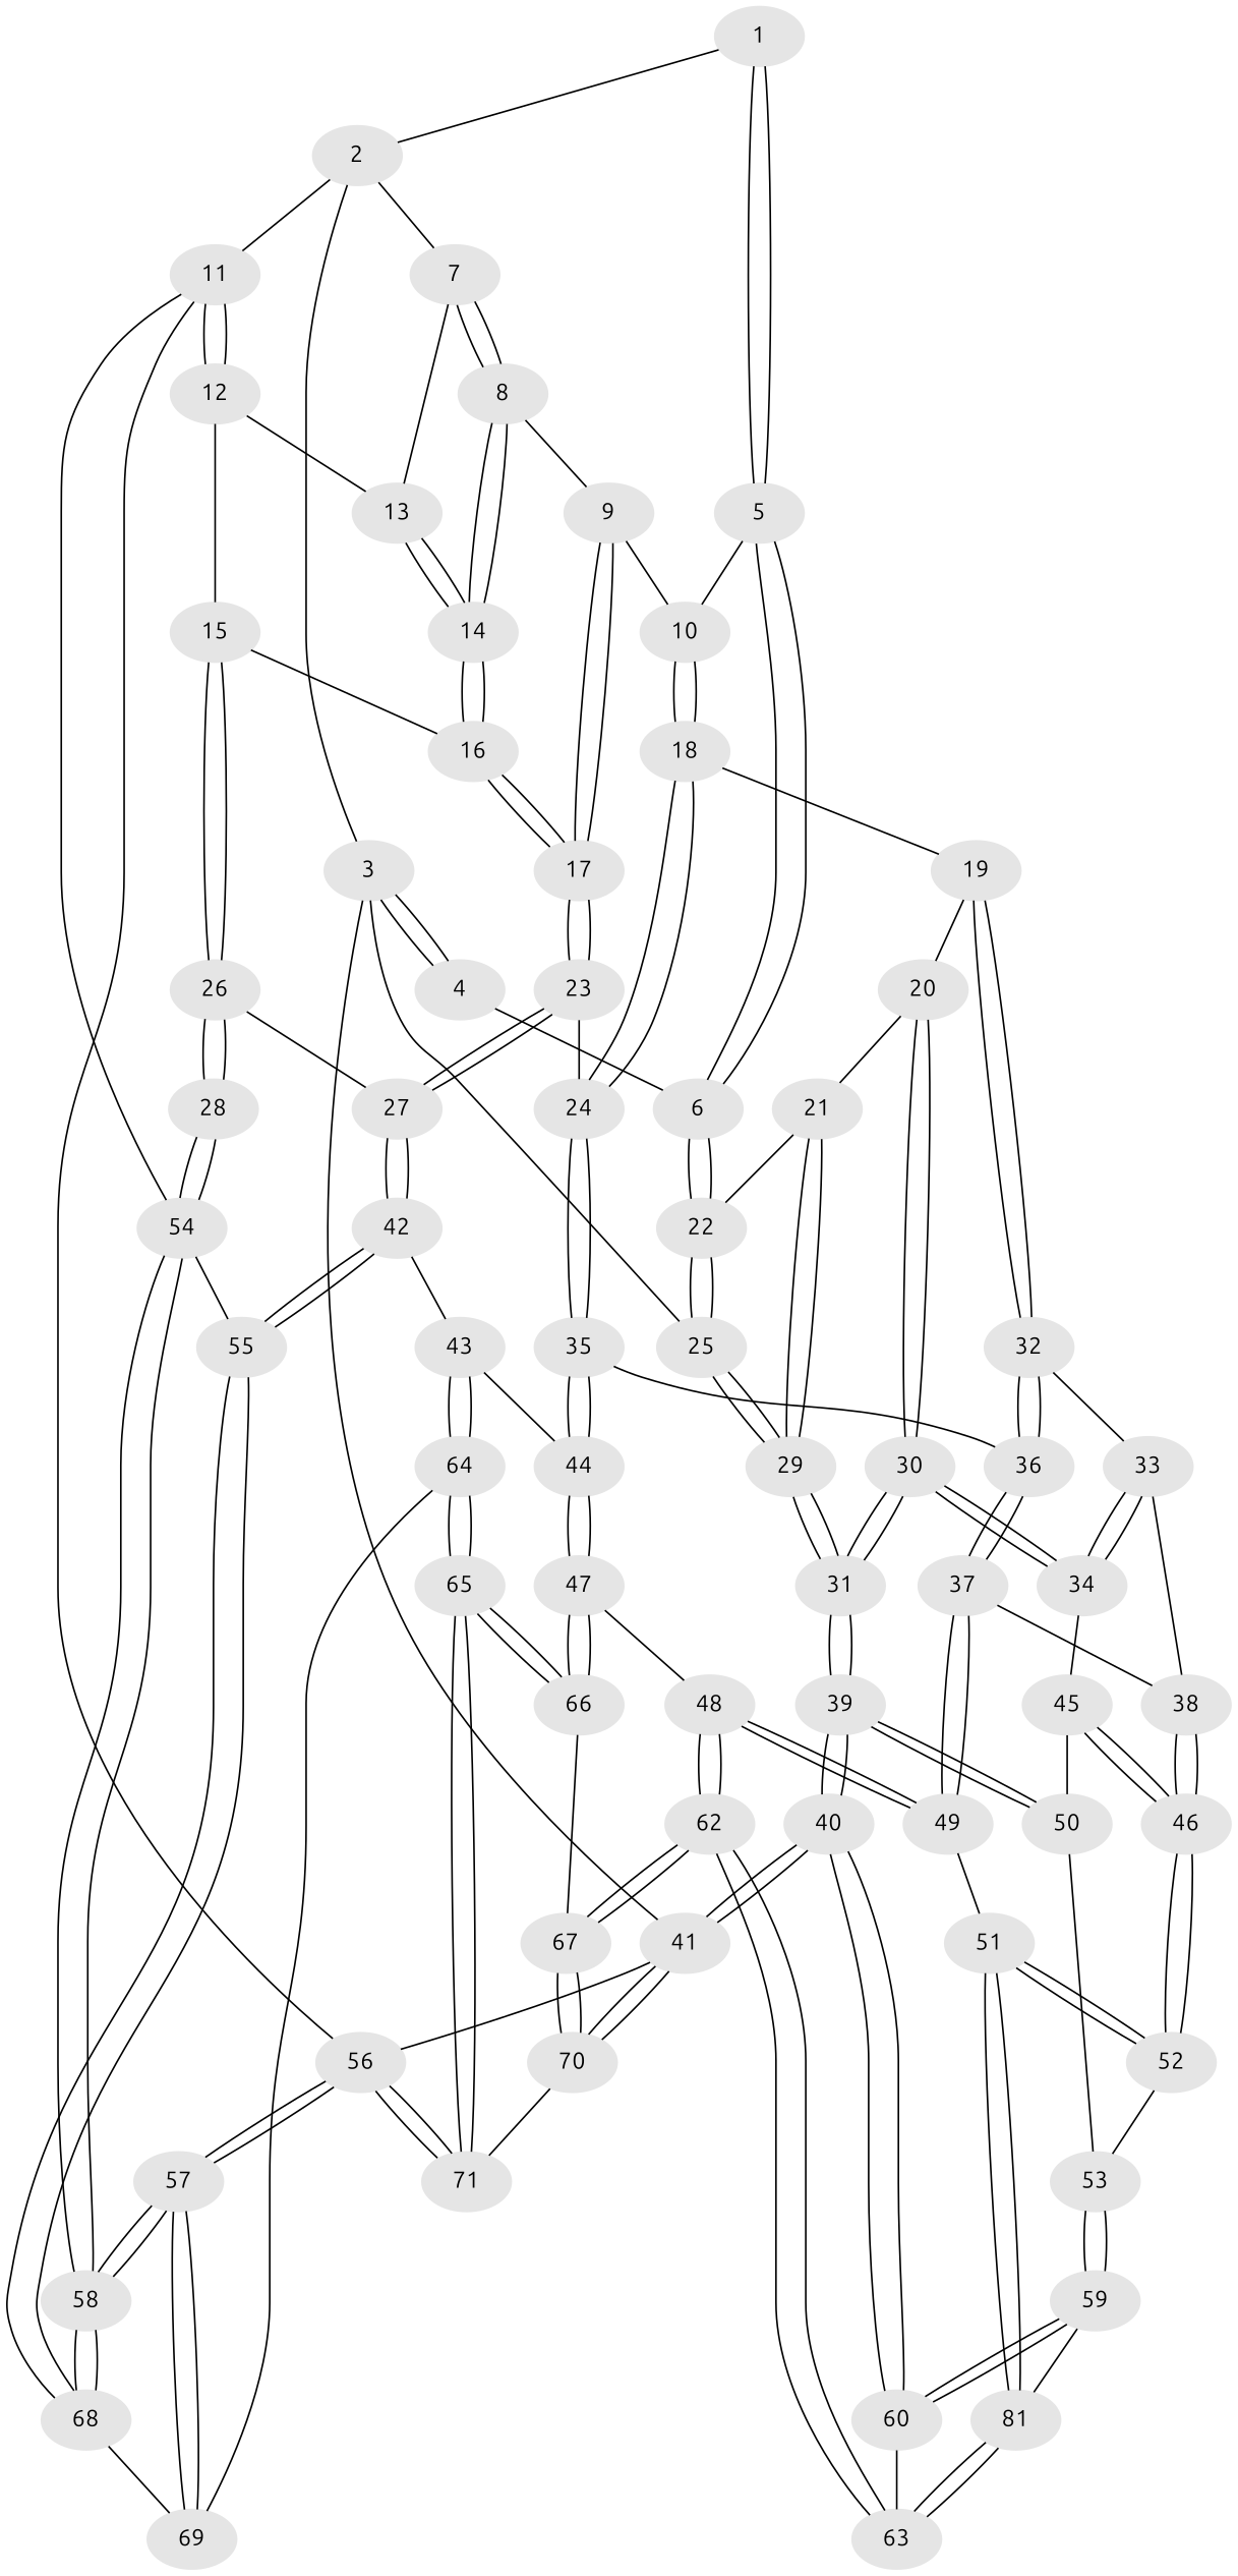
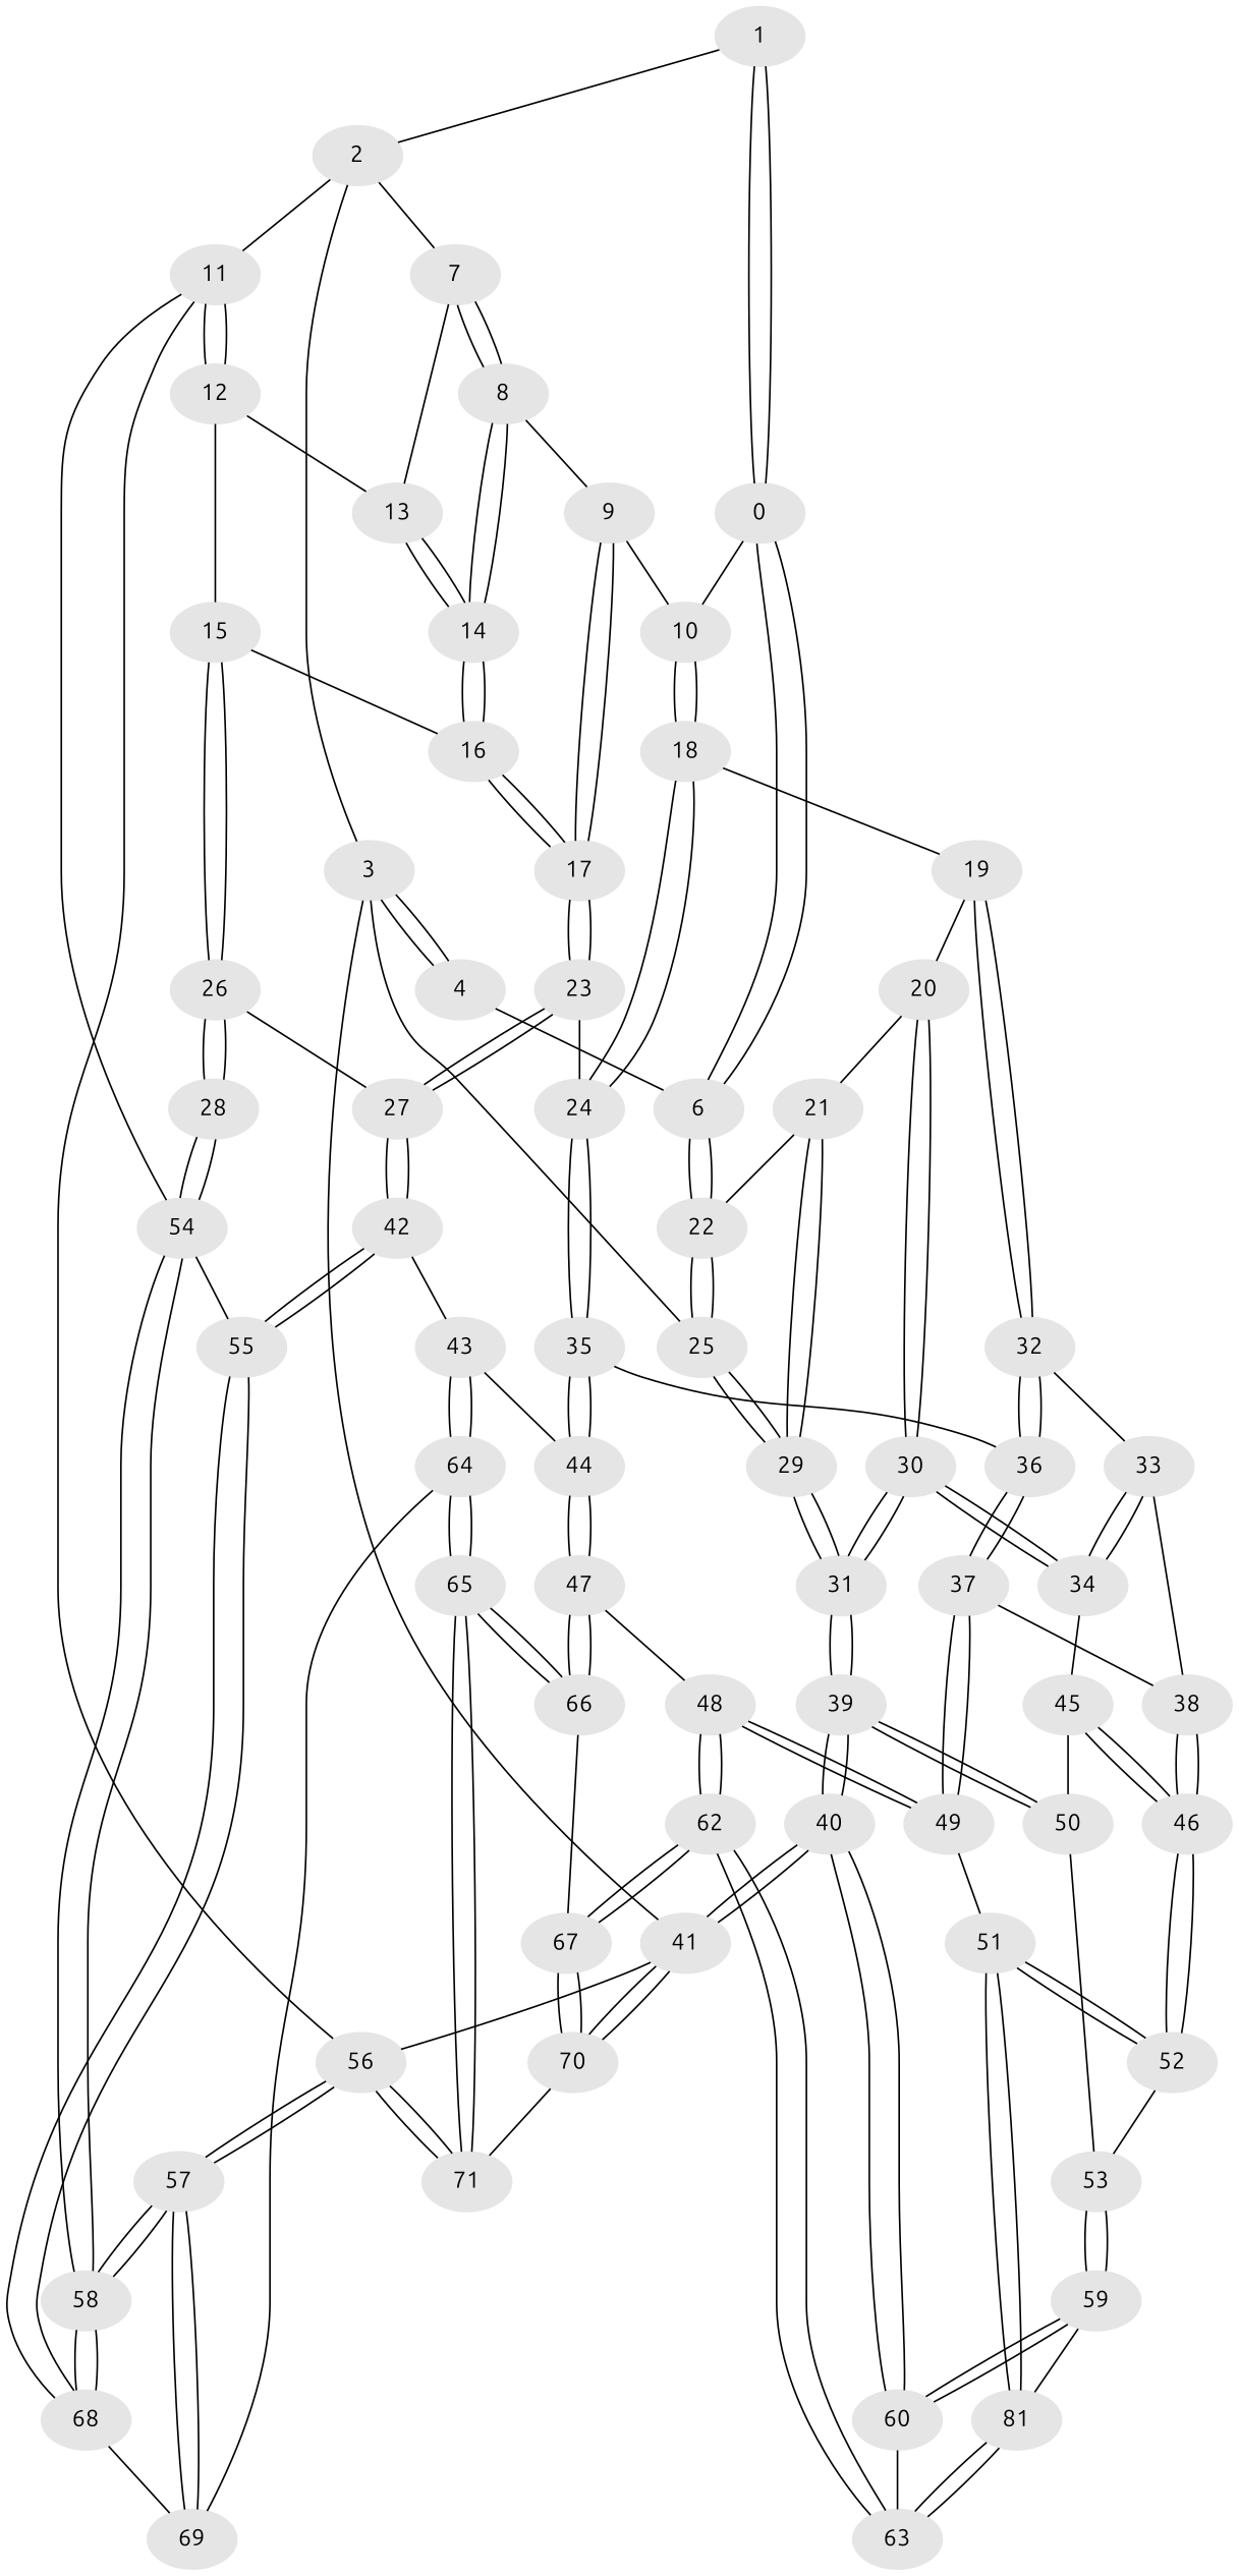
  graph {
    fontname=Ubuntu
    node [color=gray90 fontname=Ubuntu style=filled]
    edge [fontname=Ubuntu]
    1
    2
-   5
+   5 [label=0]
    3
    7
    11
    6
    10
    4
    25
    41
    8
    13
    12
    56
    54
    29
    70
    22
    18
    9
    14
    17
    16
    23
    19
    24
    15
    28
    57
    71
    26
    27
    20
    32
    35
    21
    30
    33
    36
    31
    34
    42
    44
    43
    55
    58
    39
    45
    40
    50
    38
    37
    46
    47
    49
    51
    52
    60
    53
    63
    64
    68
    69
    65
    48
    66
    62
    67
    n70 [label=81]
    59
    1 -- 2
    1 -- 5
    1 -- 5
    2 -- 3
    2 -- 7
    2 -- 11
    5 -- 6
    5 -- 6
    5 -- 10
    3 -- 4
    3 -- 4
    3 -- 25
    3 -- 41
    7 -- 8
    7 -- 8
    7 -- 13
    11 -- 12
    11 -- 12
    11 -- 56
    11 -- 54
    6 -- 22
    6 -- 22
    10 -- 18
    10 -- 18
    4 -- 6
    25 -- 29
    25 -- 29
    41 -- 56
    41 -- 70
    41 -- 70
    8 -- 9
    8 -- 14
    8 -- 14
    13 -- 14
    13 -- 14
    12 -- 13
    12 -- 15
    56 -- 57
    56 -- 57
    56 -- 71
    56 -- 71
    54 -- 55
    54 -- 58
    54 -- 58
    29 -- 31
    29 -- 31
    70 -- 71
    22 -- 25
    22 -- 25
    18 -- 19
    18 -- 24
    18 -- 24
    9 -- 10
    9 -- 17
    9 -- 17
    14 -- 16
    14 -- 16
    17 -- 23
    17 -- 23
    16 -- 17
    16 -- 17
    23 -- 24
    23 -- 27
    23 -- 27
    19 -- 20
    19 -- 32
    19 -- 32
    24 -- 35
    24 -- 35
    15 -- 16
    15 -- 26
    15 -- 26
    28 -- 54
    28 -- 54
    57 -- 58
    57 -- 58
    57 -- 69
    57 -- 69
    26 -- 28
    26 -- 28
    26 -- 27
    27 -- 42
    27 -- 42
    20 -- 21
    20 -- 30
    20 -- 30
    32 -- 33
    32 -- 36
    32 -- 36
    35 -- 36
    35 -- 44
    35 -- 44
    21 -- 29
    21 -- 29
    21 -- 22
    30 -- 31
    30 -- 31
    30 -- 34
    30 -- 34
    33 -- 34
    33 -- 34
    33 -- 38
    36 -- 37
    36 -- 37
    31 -- 39
    31 -- 39
    34 -- 45
    42 -- 43
    42 -- 55
    42 -- 55
    44 -- 47
    44 -- 47
    43 -- 44
    43 -- 64
    43 -- 64
    55 -- 68
    55 -- 68
    58 -- 68
    58 -- 68
    39 -- 40
    39 -- 40
    39 -- 50
    39 -- 50
    45 -- 50
    45 -- 46
    45 -- 46
    40 -- 41
    40 -- 41
    40 -- 60
    40 -- 60
    50 -- 53
    38 -- 46
    38 -- 46
    37 -- 38
    37 -- 49
    37 -- 49
    46 -- 52
    46 -- 52
    47 -- 48
    47 -- 66
    47 -- 66
    49 -- 51
    51 -- 52
    51 -- 52
    51 -- n70
    51 -- n70
    52 -- 53
    60 -- 63
    53 -- 59
    53 -- 59
    64 -- 69
    64 -- 65
    64 -- 65
    68 -- 69
    65 -- 71
    65 -- 71
    65 -- 66
    65 -- 66
    48 -- 49
    48 -- 49
    48 -- 62
    48 -- 62
    66 -- 67
    62 -- 63
    62 -- 63
    62 -- 67
    62 -- 67
    67 -- 70
    67 -- 70
    n70 -- 63
    n70 -- 63
    59 -- 60
    59 -- 60
    59 -- n70
  }
